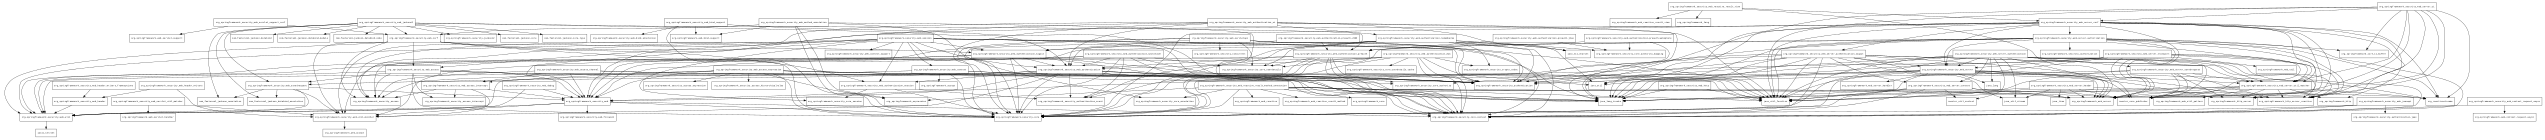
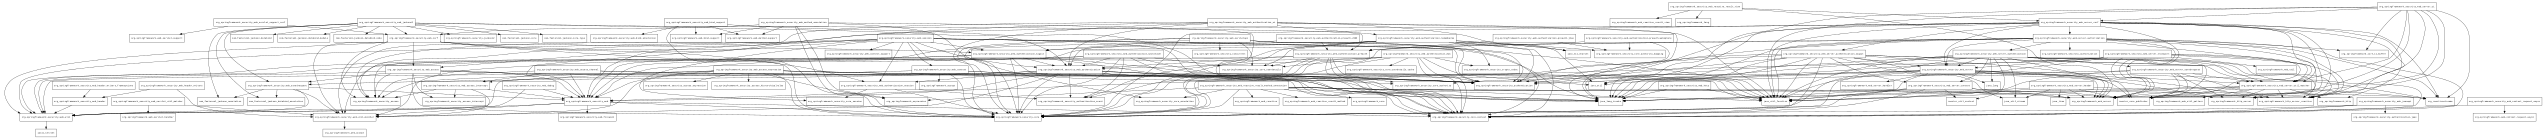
  digraph {
    fontname="Roboto Mono"
    node [fontname="Roboto Mono" fontsize=10.0 shape=box]
    edge [fontname="Roboto Mono"]
    org_springframework_security_web
    org_springframework_security_core
    org_springframework_security_core_context
    org_springframework_security_web_firewall
    org_springframework_security_web_util
    org_springframework_security_web_util_matcher
    javax_servlet
    org_springframework_web_accept
    org_springframework_security_web_access
    org_springframework_security_access
    org_springframework_security_access_intercept
    org_springframework_security_authentication
    org_springframework_security_web_savedrequest
    com_fasterxml_jackson_annotation
    com_fasterxml_jackson_databind_annotation
    org_springframework_security_web_access_channel
    java_lang_invoke
    java_util_function
    org_springframework_security_web_access_intercept
    org_springframework_security_web_access_expression
    org_springframework_expression
    org_springframework_security_access_expression
    org_springframework_security_access_hierarchicalroles
    org_springframework_security_web_authentication
    org_springframework_security_authentication_event
    org_springframework_security_core_authority
    org_springframework_security_web_authentication_session
    org_springframework_security_core_session
    org_springframework_security_web_authentication_logout
    org_springframework_security_web_authentication_preauth
    org_springframework_security_core_userdetails
    org_springframework_security_web_authentication_preauth_j2ee
    org_springframework_security_core_authority_mapping
    org_springframework_security_web_authentication_preauth_websphere
    org_springframework_security_web_authentication_preauth_x509
    org_springframework_security_web_authentication_rememberme
    java_nio_charset
    java_util
    org_springframework_security_crypto_codec
    org_springframework_security_web_authentication_switchuser
    org_springframework_security_web_authentication_ui
    org_springframework_security_web_authentication_www
    org_springframework_security_core_userdetails_cache
    org_springframework_security_web_bind_support
    org_springframework_security_web_bind_annotation
    org_springframework_web_bind_support
+   org_springframework_web_method_support
    org_springframework_security_web_context
    n49 [label=org_springframework_accept]
    org_springframework_security_web_context_request_async
    org_springframework_web_context_request_async
    org_springframework_security_web_csrf
    org_springframework_security_web_debug
    org_springframework_security_web_header
    org_springframework_security_web_header_writers
    org_springframework_security_web_header_writers_frameoptions
    org_springframework_security_web_http
    org_springframework_security_web_jaasapi
    org_springframework_security_authentication_jaas
    org_springframework_security_web_jackson2
    com_fasterxml_jackson_core
    com_fasterxml_jackson_core_type
    com_fasterxml_jackson_databind
    com_fasterxml_jackson_databind_module
    com_fasterxml_jackson_databind_node
    org_springframework_security_jackson2
    org_springframework_security_web_method_annotation
    org_springframework_security_core_annotation
    org_springframework_security_web_reactive_result_method_annotation
    org_reactivestreams
    org_springframework_core
    org_springframework_web_reactive
    org_springframework_web_reactive_result_method
    org_springframework_web_server
    reactor_core_publisher
    org_springframework_security_web_reactive_result_view
    org_springframework_lang
    org_springframework_security_web_server_csrf
    org_springframework_web_reactive_result_view
    org_springframework_security_web_server
    org_springframework_http_server
    org_springframework_http_server_reactive
    org_springframework_security_web_server_util_matcher
    org_springframework_security_web_server_authentication_logout
    org_springframework_security_web_server_authorization
    org_springframework_http
    java_lang
    org_springframework_web_server_handler
    org_springframework_web_util_pattern
    java_util_stream
    org_springframework_security_web_server_context
    org_springframework_security_web_server_authentication
    org_springframework_core_io_buffer
    org_springframework_security_authorization
    org_springframework_security_web_server_savedrequest
    reactor_util_context
    org_springframework_security_web_server_header
    java_time
    org_springframework_security_web_server_transport
    org_springframework_web_util
    org_springframework_security_web_server_ui
    org_springframework_security_web_servlet_support_csrf
    org_springframework_web_servlet_support
    org_springframework_security_web_servlet_util_matcher
    org_springframework_web_servlet_handler
    org_springframework_security_web_servletapi
    org_springframework_security_concurrent
    org_springframework_security_web_session
    org_springframework_security_web_context_support
    org_springframework_security_web -> org_springframework_security_core
    org_springframework_security_web -> org_springframework_security_core_context
    org_springframework_security_web -> org_springframework_security_web_firewall
    org_springframework_security_web -> org_springframework_security_web_util
    org_springframework_security_web -> org_springframework_security_web_util_matcher
    org_springframework_security_web_util -> javax_servlet
    org_springframework_security_web_util_matcher -> org_springframework_web_accept
    org_springframework_security_web_access -> org_springframework_security_web
    org_springframework_security_web_access -> org_springframework_security_core
    org_springframework_security_web_access -> org_springframework_security_core_context
    org_springframework_security_web_access -> org_springframework_security_web_util
    org_springframework_security_web_access -> org_springframework_security_access
    org_springframework_security_web_access -> org_springframework_security_access_intercept
    org_springframework_security_web_access -> org_springframework_security_authentication
    org_springframework_security_web_access -> org_springframework_security_web_savedrequest
    org_springframework_security_web_savedrequest -> org_springframework_security_web
    org_springframework_security_web_savedrequest -> org_springframework_security_web_util
    org_springframework_security_web_savedrequest -> org_springframework_security_web_util_matcher
    org_springframework_security_web_savedrequest -> com_fasterxml_jackson_annotation
    org_springframework_security_web_savedrequest -> com_fasterxml_jackson_databind_annotation
    org_springframework_security_web_access_channel -> org_springframework_security_web
    org_springframework_security_web_access_channel -> org_springframework_security_access
    org_springframework_security_web_access_channel -> java_lang_invoke
    org_springframework_security_web_access_channel -> java_util_function
    org_springframework_security_web_access_channel -> org_springframework_security_web_access_intercept
    org_springframework_security_web_access_intercept -> org_springframework_security_web
    org_springframework_security_web_access_intercept -> org_springframework_security_web_util_matcher
    org_springframework_security_web_access_intercept -> org_springframework_security_access
    org_springframework_security_web_access_intercept -> org_springframework_security_access_intercept
    org_springframework_security_web_access_expression -> org_springframework_security_web
    org_springframework_security_web_access_expression -> org_springframework_security_core
+   org_springframework_security_web_access_expression -> org_springframework_security_web_util_matcher
    org_springframework_security_web_access_expression -> org_springframework_security_access
    org_springframework_security_web_access_expression -> org_springframework_security_authentication
    org_springframework_security_web_access_expression -> java_lang_invoke
    org_springframework_security_web_access_expression -> java_util_function
    org_springframework_security_web_access_expression -> org_springframework_security_web_access_intercept
    org_springframework_security_web_access_expression -> org_springframework_expression
    org_springframework_security_web_access_expression -> org_springframework_security_access_expression
    org_springframework_security_web_access_expression -> org_springframework_security_access_hierarchicalroles
    org_springframework_security_web_authentication -> org_springframework_security_web
    org_springframework_security_web_authentication -> org_springframework_security_core
    org_springframework_security_web_authentication -> org_springframework_security_core_context
    org_springframework_security_web_authentication -> org_springframework_security_web_util
    org_springframework_security_web_authentication -> org_springframework_security_web_util_matcher
    org_springframework_security_web_authentication -> org_springframework_security_authentication
    org_springframework_security_web_authentication -> org_springframework_security_web_savedrequest
    org_springframework_security_web_authentication -> java_lang_invoke
    org_springframework_security_web_authentication -> java_util_function
    org_springframework_security_web_authentication -> org_springframework_security_authentication_event
    org_springframework_security_web_authentication -> org_springframework_security_core_authority
    org_springframework_security_web_authentication -> org_springframework_security_web_authentication_session
    org_springframework_security_web_authentication_session -> org_springframework_security_core
    org_springframework_security_web_authentication_session -> org_springframework_security_authentication_event
    org_springframework_security_web_authentication_session -> org_springframework_security_core_session
    org_springframework_security_web_authentication_logout -> org_springframework_security_core
    org_springframework_security_web_authentication_logout -> org_springframework_security_core_context
    org_springframework_security_web_authentication_logout -> org_springframework_security_web_util
    org_springframework_security_web_authentication_logout -> org_springframework_security_web_util_matcher
    org_springframework_security_web_authentication_logout -> java_lang_invoke
    org_springframework_security_web_authentication_logout -> java_util_function
    org_springframework_security_web_authentication_logout -> org_springframework_security_web_authentication
    org_springframework_security_web_authentication_preauth -> org_springframework_security_web
    org_springframework_security_web_authentication_preauth -> org_springframework_security_core
    org_springframework_security_web_authentication_preauth -> org_springframework_security_core_context
    org_springframework_security_web_authentication_preauth -> org_springframework_security_authentication
    org_springframework_security_web_authentication_preauth -> org_springframework_security_web_authentication
    org_springframework_security_web_authentication_preauth -> org_springframework_security_authentication_event
    org_springframework_security_web_authentication_preauth -> org_springframework_security_core_authority
    org_springframework_security_web_authentication_preauth -> org_springframework_security_core_userdetails
    org_springframework_security_web_authentication_preauth_j2ee -> org_springframework_security_web_authentication_preauth
    org_springframework_security_web_authentication_preauth_j2ee -> org_springframework_security_core_authority_mapping
    org_springframework_security_web_authentication_preauth_websphere -> org_springframework_security_authentication
    org_springframework_security_web_authentication_preauth_websphere -> org_springframework_security_web_authentication_preauth
    org_springframework_security_web_authentication_preauth_websphere -> org_springframework_security_core_authority_mapping
    org_springframework_security_web_authentication_preauth_x509 -> org_springframework_security_core
    org_springframework_security_web_authentication_preauth_x509 -> org_springframework_security_authentication
    org_springframework_security_web_authentication_preauth_x509 -> org_springframework_security_web_authentication_preauth
    org_springframework_security_web_authentication_rememberme -> org_springframework_security_core
    org_springframework_security_web_authentication_rememberme -> org_springframework_security_core_context
    org_springframework_security_web_authentication_rememberme -> org_springframework_security_authentication
    org_springframework_security_web_authentication_rememberme -> org_springframework_security_web_authentication
    org_springframework_security_web_authentication_rememberme -> org_springframework_security_authentication_event
    org_springframework_security_web_authentication_rememberme -> org_springframework_security_web_authentication_logout
    org_springframework_security_web_authentication_rememberme -> org_springframework_security_core_userdetails
    org_springframework_security_web_authentication_rememberme -> org_springframework_security_core_authority_mapping
    org_springframework_security_web_authentication_rememberme -> java_nio_charset
    org_springframework_security_web_authentication_rememberme -> java_util
    org_springframework_security_web_authentication_rememberme -> org_springframework_security_crypto_codec
    org_springframework_security_web_authentication_switchuser -> org_springframework_security_core
    org_springframework_security_web_authentication_switchuser -> org_springframework_security_core_context
    org_springframework_security_web_authentication_switchuser -> org_springframework_security_web_util
    org_springframework_security_web_authentication_switchuser -> org_springframework_security_web_util_matcher
    org_springframework_security_web_authentication_switchuser -> org_springframework_security_authentication
    org_springframework_security_web_authentication_switchuser -> org_springframework_security_web_authentication
    org_springframework_security_web_authentication_switchuser -> org_springframework_security_authentication_event
    org_springframework_security_web_authentication_switchuser -> org_springframework_security_core_userdetails
    org_springframework_security_web_authentication_ui -> org_springframework_security_web
    org_springframework_security_web_authentication_ui -> org_springframework_security_core
    org_springframework_security_web_authentication_ui -> org_springframework_security_web_util_matcher
    org_springframework_security_web_authentication_ui -> java_lang_invoke
    org_springframework_security_web_authentication_ui -> java_util_function
    org_springframework_security_web_authentication_ui -> org_springframework_security_web_authentication
    org_springframework_security_web_authentication_ui -> org_springframework_security_web_authentication_rememberme
    org_springframework_security_web_authentication_ui -> java_nio_charset
    org_springframework_security_web_authentication_www -> org_springframework_security_web
    org_springframework_security_web_authentication_www -> org_springframework_security_core
    org_springframework_security_web_authentication_www -> org_springframework_security_core_context
    org_springframework_security_web_authentication_www -> org_springframework_security_authentication
    org_springframework_security_web_authentication_www -> org_springframework_security_web_authentication
    org_springframework_security_web_authentication_www -> org_springframework_security_core_userdetails
    org_springframework_security_web_authentication_www -> java_util
    org_springframework_security_web_authentication_www -> org_springframework_security_crypto_codec
    org_springframework_security_web_authentication_www -> org_springframework_security_core_userdetails_cache
    org_springframework_security_web_bind_support -> org_springframework_security_core
    org_springframework_security_web_bind_support -> org_springframework_security_core_context
    org_springframework_security_web_bind_support -> org_springframework_security_web_bind_annotation
    org_springframework_security_web_bind_support -> org_springframework_web_bind_support
+   org_springframework_security_web_bind_support -> org_springframework_web_method_support
    org_springframework_security_web_context -> org_springframework_security_core
    org_springframework_security_web_context -> org_springframework_security_core_context
    org_springframework_security_web_context -> org_springframework_security_web_util
    org_springframework_security_web_context -> org_springframework_security_authentication
    org_springframework_security_web_context -> n49
    org_springframework_security_web_context_request_async -> org_springframework_security_core_context
    org_springframework_security_web_context_request_async -> org_springframework_web_context_request_async
    org_springframework_security_web_csrf -> org_springframework_security_core
    org_springframework_security_web_csrf -> org_springframework_security_web_util
    org_springframework_security_web_csrf -> org_springframework_security_web_util_matcher
    org_springframework_security_web_csrf -> org_springframework_security_web_access
    org_springframework_security_web_csrf -> org_springframework_security_access
    org_springframework_security_web_csrf -> org_springframework_security_web_authentication_session
    org_springframework_security_web_csrf -> org_springframework_security_web_authentication_logout
    org_springframework_security_web_debug -> org_springframework_security_web
    org_springframework_security_web_debug -> org_springframework_security_web_util
    org_springframework_security_web_header -> org_springframework_security_web_util
    org_springframework_security_web_header_writers -> org_springframework_security_web_util_matcher
    org_springframework_security_web_header_writers -> org_springframework_security_web_header
    org_springframework_security_web_header_writers_frameoptions -> org_springframework_security_web_header
    org_springframework_security_web_http -> java_lang_invoke
    org_springframework_security_web_http -> java_util_function
    org_springframework_security_web_jaasapi -> org_springframework_security_core
    org_springframework_security_web_jaasapi -> org_springframework_security_core_context
    org_springframework_security_web_jaasapi -> org_springframework_security_authentication_jaas
    org_springframework_security_web_jackson2 -> org_springframework_security_web_savedrequest
    org_springframework_security_web_jackson2 -> com_fasterxml_jackson_annotation
    org_springframework_security_web_jackson2 -> com_fasterxml_jackson_databind_annotation
    org_springframework_security_web_jackson2 -> org_springframework_security_web_authentication
    org_springframework_security_web_jackson2 -> org_springframework_security_web_authentication_preauth
    org_springframework_security_web_jackson2 -> org_springframework_security_web_csrf
    org_springframework_security_web_jackson2 -> com_fasterxml_jackson_core
    org_springframework_security_web_jackson2 -> com_fasterxml_jackson_core_type
    org_springframework_security_web_jackson2 -> com_fasterxml_jackson_databind
    org_springframework_security_web_jackson2 -> com_fasterxml_jackson_databind_module
    org_springframework_security_web_jackson2 -> com_fasterxml_jackson_databind_node
    org_springframework_security_web_jackson2 -> org_springframework_security_jackson2
    org_springframework_security_web_method_annotation -> org_springframework_security_core
    org_springframework_security_web_method_annotation -> org_springframework_security_core_context
    org_springframework_security_web_method_annotation -> org_springframework_expression
    org_springframework_security_web_method_annotation -> org_springframework_web_bind_support
+   org_springframework_security_web_method_annotation -> org_springframework_web_method_support
    org_springframework_security_web_method_annotation -> org_springframework_security_web_csrf
    org_springframework_security_web_method_annotation -> org_springframework_security_core_annotation
    org_springframework_security_web_reactive_result_method_annotation -> org_springframework_security_core
    org_springframework_security_web_reactive_result_method_annotation -> java_lang_invoke
    org_springframework_security_web_reactive_result_method_annotation -> java_util_function
    org_springframework_security_web_reactive_result_method_annotation -> org_springframework_expression
    org_springframework_security_web_reactive_result_method_annotation -> org_springframework_security_core_annotation
    org_springframework_security_web_reactive_result_method_annotation -> org_reactivestreams
    org_springframework_security_web_reactive_result_method_annotation -> org_springframework_core
    org_springframework_security_web_reactive_result_method_annotation -> org_springframework_web_reactive
    org_springframework_security_web_reactive_result_method_annotation -> org_springframework_web_reactive_result_method
    org_springframework_security_web_reactive_result_method_annotation -> org_springframework_web_server
    org_springframework_security_web_reactive_result_method_annotation -> reactor_core_publisher
    org_springframework_security_web_reactive_result_view -> org_springframework_web_server
    org_springframework_security_web_reactive_result_view -> org_springframework_lang
    org_springframework_security_web_reactive_result_view -> org_springframework_security_web_server_csrf
    org_springframework_security_web_reactive_result_view -> org_springframework_web_reactive_result_view
    org_springframework_security_web_server_csrf -> org_springframework_security_core
    org_springframework_security_web_server_csrf -> org_springframework_security_access
    org_springframework_security_web_server_csrf -> java_lang_invoke
    org_springframework_security_web_server_csrf -> java_util_function
    org_springframework_security_web_server_csrf -> java_util
    org_springframework_security_web_server_csrf -> org_reactivestreams
    org_springframework_security_web_server_csrf -> org_springframework_web_server
    org_springframework_security_web_server_csrf -> reactor_core_publisher
    org_springframework_security_web_server_csrf -> org_springframework_security_web_server
    org_springframework_security_web_server_csrf -> org_springframework_http_server
    org_springframework_security_web_server_csrf -> org_springframework_http_server_reactive
    org_springframework_security_web_server_csrf -> org_springframework_security_web_server_util_matcher
    org_springframework_security_web_server_csrf -> org_springframework_security_web_server_authentication_logout
    org_springframework_security_web_server_csrf -> org_springframework_security_web_server_authorization
    org_springframework_security_web_server_csrf -> org_springframework_http
    org_springframework_security_web_server -> org_springframework_security_core
    org_springframework_security_web_server -> org_springframework_security_authentication
    org_springframework_security_web_server -> java_lang_invoke
    org_springframework_security_web_server -> java_util_function
    org_springframework_security_web_server -> java_util
    org_springframework_security_web_server -> org_reactivestreams
    org_springframework_security_web_server -> org_springframework_web_server
    org_springframework_security_web_server -> reactor_core_publisher
    org_springframework_security_web_server -> org_springframework_http_server
    org_springframework_security_web_server -> org_springframework_http_server_reactive
    org_springframework_security_web_server -> org_springframework_security_web_server_util_matcher
    org_springframework_security_web_server -> java_lang
    org_springframework_security_web_server -> org_springframework_web_server_handler
    org_springframework_security_web_server_util_matcher -> java_lang_invoke
    org_springframework_security_web_server_util_matcher -> java_util_function
    org_springframework_security_web_server_util_matcher -> org_reactivestreams
    org_springframework_security_web_server_util_matcher -> org_springframework_web_server
    org_springframework_security_web_server_util_matcher -> reactor_core_publisher
    org_springframework_security_web_server_util_matcher -> org_springframework_http_server
    org_springframework_security_web_server_util_matcher -> org_springframework_http_server_reactive
    org_springframework_security_web_server_util_matcher -> org_springframework_http
    org_springframework_security_web_server_util_matcher -> org_springframework_web_util_pattern
    org_springframework_security_web_server_authentication_logout -> org_springframework_security_core
    org_springframework_security_web_server_authentication_logout -> org_springframework_security_core_context
    org_springframework_security_web_server_authentication_logout -> org_springframework_security_authentication
    org_springframework_security_web_server_authentication_logout -> java_lang_invoke
    org_springframework_security_web_server_authentication_logout -> java_util_function
    org_springframework_security_web_server_authentication_logout -> org_springframework_security_core_authority
    org_springframework_security_web_server_authentication_logout -> java_util
    org_springframework_security_web_server_authentication_logout -> org_springframework_web_server
    org_springframework_security_web_server_authentication_logout -> reactor_core_publisher
    org_springframework_security_web_server_authentication_logout -> org_springframework_security_web_server
    org_springframework_security_web_server_authentication_logout -> org_springframework_http_server_reactive
    org_springframework_security_web_server_authentication_logout -> org_springframework_security_web_server_util_matcher
    org_springframework_security_web_server_authentication_logout -> java_util_stream
    org_springframework_security_web_server_authentication_logout -> org_springframework_security_web_server_context
    org_springframework_security_web_server_authorization -> org_springframework_security_core
    org_springframework_security_web_server_authorization -> org_springframework_security_core_context
    org_springframework_security_web_server_authorization -> org_springframework_security_access
    org_springframework_security_web_server_authorization -> org_springframework_security_authentication
    org_springframework_security_web_server_authorization -> java_lang_invoke
    org_springframework_security_web_server_authorization -> java_util_function
    org_springframework_security_web_server_authorization -> org_reactivestreams
    org_springframework_security_web_server_authorization -> org_springframework_web_server
    org_springframework_security_web_server_authorization -> reactor_core_publisher
    org_springframework_security_web_server_authorization -> org_springframework_security_web_server
    org_springframework_security_web_server_authorization -> org_springframework_http_server_reactive
    org_springframework_security_web_server_authorization -> org_springframework_security_web_server_util_matcher
+   org_springframework_security_web_server_authorization -> org_springframework_security_web_server_authentication
    org_springframework_security_web_server_authorization -> org_springframework_core_io_buffer
    org_springframework_security_web_server_authorization -> org_springframework_security_authorization
    org_springframework_security_web_server_context -> org_springframework_security_core
    org_springframework_security_web_server_context -> org_springframework_security_core_context
    org_springframework_security_web_server_context -> java_lang_invoke
    org_springframework_security_web_server_context -> java_util_function
    org_springframework_security_web_server_context -> org_springframework_web_server
    org_springframework_security_web_server_context -> reactor_core_publisher
    org_springframework_security_web_server_context -> reactor_util_context
    org_springframework_security_web_server_authentication -> org_springframework_security_core
    org_springframework_security_web_server_authentication -> org_springframework_security_core_context
    org_springframework_security_web_server_authentication -> org_springframework_security_authentication
    org_springframework_security_web_server_authentication -> java_lang_invoke
    org_springframework_security_web_server_authentication -> java_util_function
    org_springframework_security_web_server_authentication -> org_springframework_web_server
    org_springframework_security_web_server_authentication -> reactor_core_publisher
    org_springframework_security_web_server_authentication -> org_springframework_security_web_server
    org_springframework_security_web_server_authentication -> org_springframework_http_server_reactive
    org_springframework_security_web_server_authentication -> org_springframework_security_web_server_util_matcher
    org_springframework_security_web_server_authentication -> java_lang
    org_springframework_security_web_server_authentication -> java_util_stream
    org_springframework_security_web_server_authentication -> org_springframework_security_web_server_context
    org_springframework_security_web_server_authentication -> org_springframework_security_web_server_savedrequest
    org_springframework_security_web_server_authentication -> reactor_util_context
    org_springframework_security_web_server_savedrequest -> java_lang_invoke
    org_springframework_security_web_server_savedrequest -> java_util_function
    org_springframework_security_web_server_savedrequest -> org_springframework_web_server
    org_springframework_security_web_server_savedrequest -> reactor_core_publisher
    org_springframework_security_web_server_savedrequest -> org_springframework_http_server
    org_springframework_security_web_server_savedrequest -> org_springframework_http_server_reactive
    org_springframework_security_web_server_savedrequest -> org_springframework_security_web_server_util_matcher
    org_springframework_security_web_server_header -> java_lang_invoke
    org_springframework_security_web_server_header -> java_util_function
    org_springframework_security_web_server_header -> org_springframework_web_server
    org_springframework_security_web_server_header -> reactor_core_publisher
    org_springframework_security_web_server_header -> org_springframework_http_server_reactive
    org_springframework_security_web_server_header -> java_util_stream
    org_springframework_security_web_server_header -> java_time
    org_springframework_security_web_server_transport -> org_springframework_security_web
    org_springframework_security_web_server_transport -> java_lang_invoke
    org_springframework_security_web_server_transport -> java_util_function
    org_springframework_security_web_server_transport -> org_springframework_web_server
    org_springframework_security_web_server_transport -> reactor_core_publisher
    org_springframework_security_web_server_transport -> org_springframework_security_web_server
    org_springframework_security_web_server_transport -> org_springframework_http_server_reactive
    org_springframework_security_web_server_transport -> org_springframework_security_web_server_util_matcher
    org_springframework_security_web_server_transport -> org_springframework_web_util
    org_springframework_security_web_server_ui -> java_lang_invoke
    org_springframework_security_web_server_ui -> java_util_function
    org_springframework_security_web_server_ui -> org_reactivestreams
    org_springframework_security_web_server_ui -> org_springframework_web_server
    org_springframework_security_web_server_ui -> reactor_core_publisher
    org_springframework_security_web_server_ui -> org_springframework_security_web_server_csrf
    org_springframework_security_web_server_ui -> org_springframework_http_server
    org_springframework_security_web_server_ui -> org_springframework_http_server_reactive
    org_springframework_security_web_server_ui -> org_springframework_security_web_server_util_matcher
    org_springframework_security_web_server_ui -> org_springframework_core_io_buffer
    org_springframework_security_web_servlet_support_csrf -> org_springframework_security_web_csrf
    org_springframework_security_web_servlet_support_csrf -> org_springframework_web_servlet_support
    org_springframework_security_web_servlet_util_matcher -> org_springframework_security_web_util_matcher
    org_springframework_security_web_servlet_util_matcher -> org_springframework_web_servlet_handler
    org_springframework_security_web_servletapi -> org_springframework_security_web
    org_springframework_security_web_servletapi -> org_springframework_security_core
    org_springframework_security_web_servletapi -> org_springframework_security_core_context
    org_springframework_security_web_servletapi -> org_springframework_security_authentication
    org_springframework_security_web_servletapi -> org_springframework_security_web_authentication_logout
    org_springframework_security_web_servletapi -> org_springframework_security_core_userdetails
    org_springframework_security_web_servletapi -> org_springframework_security_concurrent
    org_springframework_security_web_session -> org_springframework_security_web
    org_springframework_security_web_session -> org_springframework_security_core
    org_springframework_security_web_session -> org_springframework_security_core_context
    org_springframework_security_web_session -> org_springframework_security_web_util
    org_springframework_security_web_session -> org_springframework_security_web_access
    org_springframework_security_web_session -> org_springframework_security_access
    org_springframework_security_web_session -> org_springframework_security_authentication
    org_springframework_security_web_session -> java_lang_invoke
    org_springframework_security_web_session -> java_util_function
    org_springframework_security_web_session -> org_springframework_security_web_authentication
    org_springframework_security_web_session -> org_springframework_security_web_authentication_session
    org_springframework_security_web_session -> org_springframework_security_core_session
    org_springframework_security_web_session -> org_springframework_security_web_authentication_logout
    org_springframework_security_web_session -> org_springframework_security_web_context
    org_springframework_security_web_session -> org_springframework_security_web_context_support
  }
